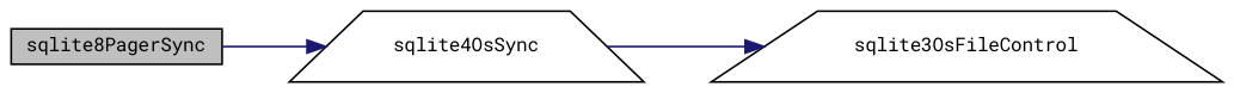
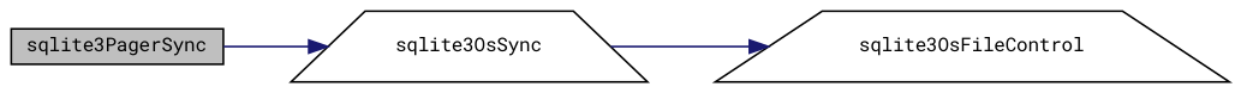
  digraph {
    fontname="Roboto Mono"
    rankdir=LR
    node [color=black fillcolor=white fontname="Roboto Mono" fontsize=10 shape=trapezium style=filled]
    edge [color=midnightblue fontname="Roboto Mono" fontsize=10 labelfontname=FreeSans labelfontsize=10 style=solid]
-   n1 [fillcolor=grey75 fontcolor=black height=0.2 label=sqlite8PagerSync shape=box width=0.4]
-   n2 [height=0.2 label=sqlite4OsSync width=0.4]
+   n1 [fillcolor=grey75 fontcolor=black height=0.2 label=sqlite3PagerSync shape=box width=0.4]
+   n2 [height=0.2 label=sqlite3OsSync width=0.4]
    n3 [height=0.2 label=sqlite3OsFileControl width=0.4]
    n1 -> n2
    n2 -> n3
  }
